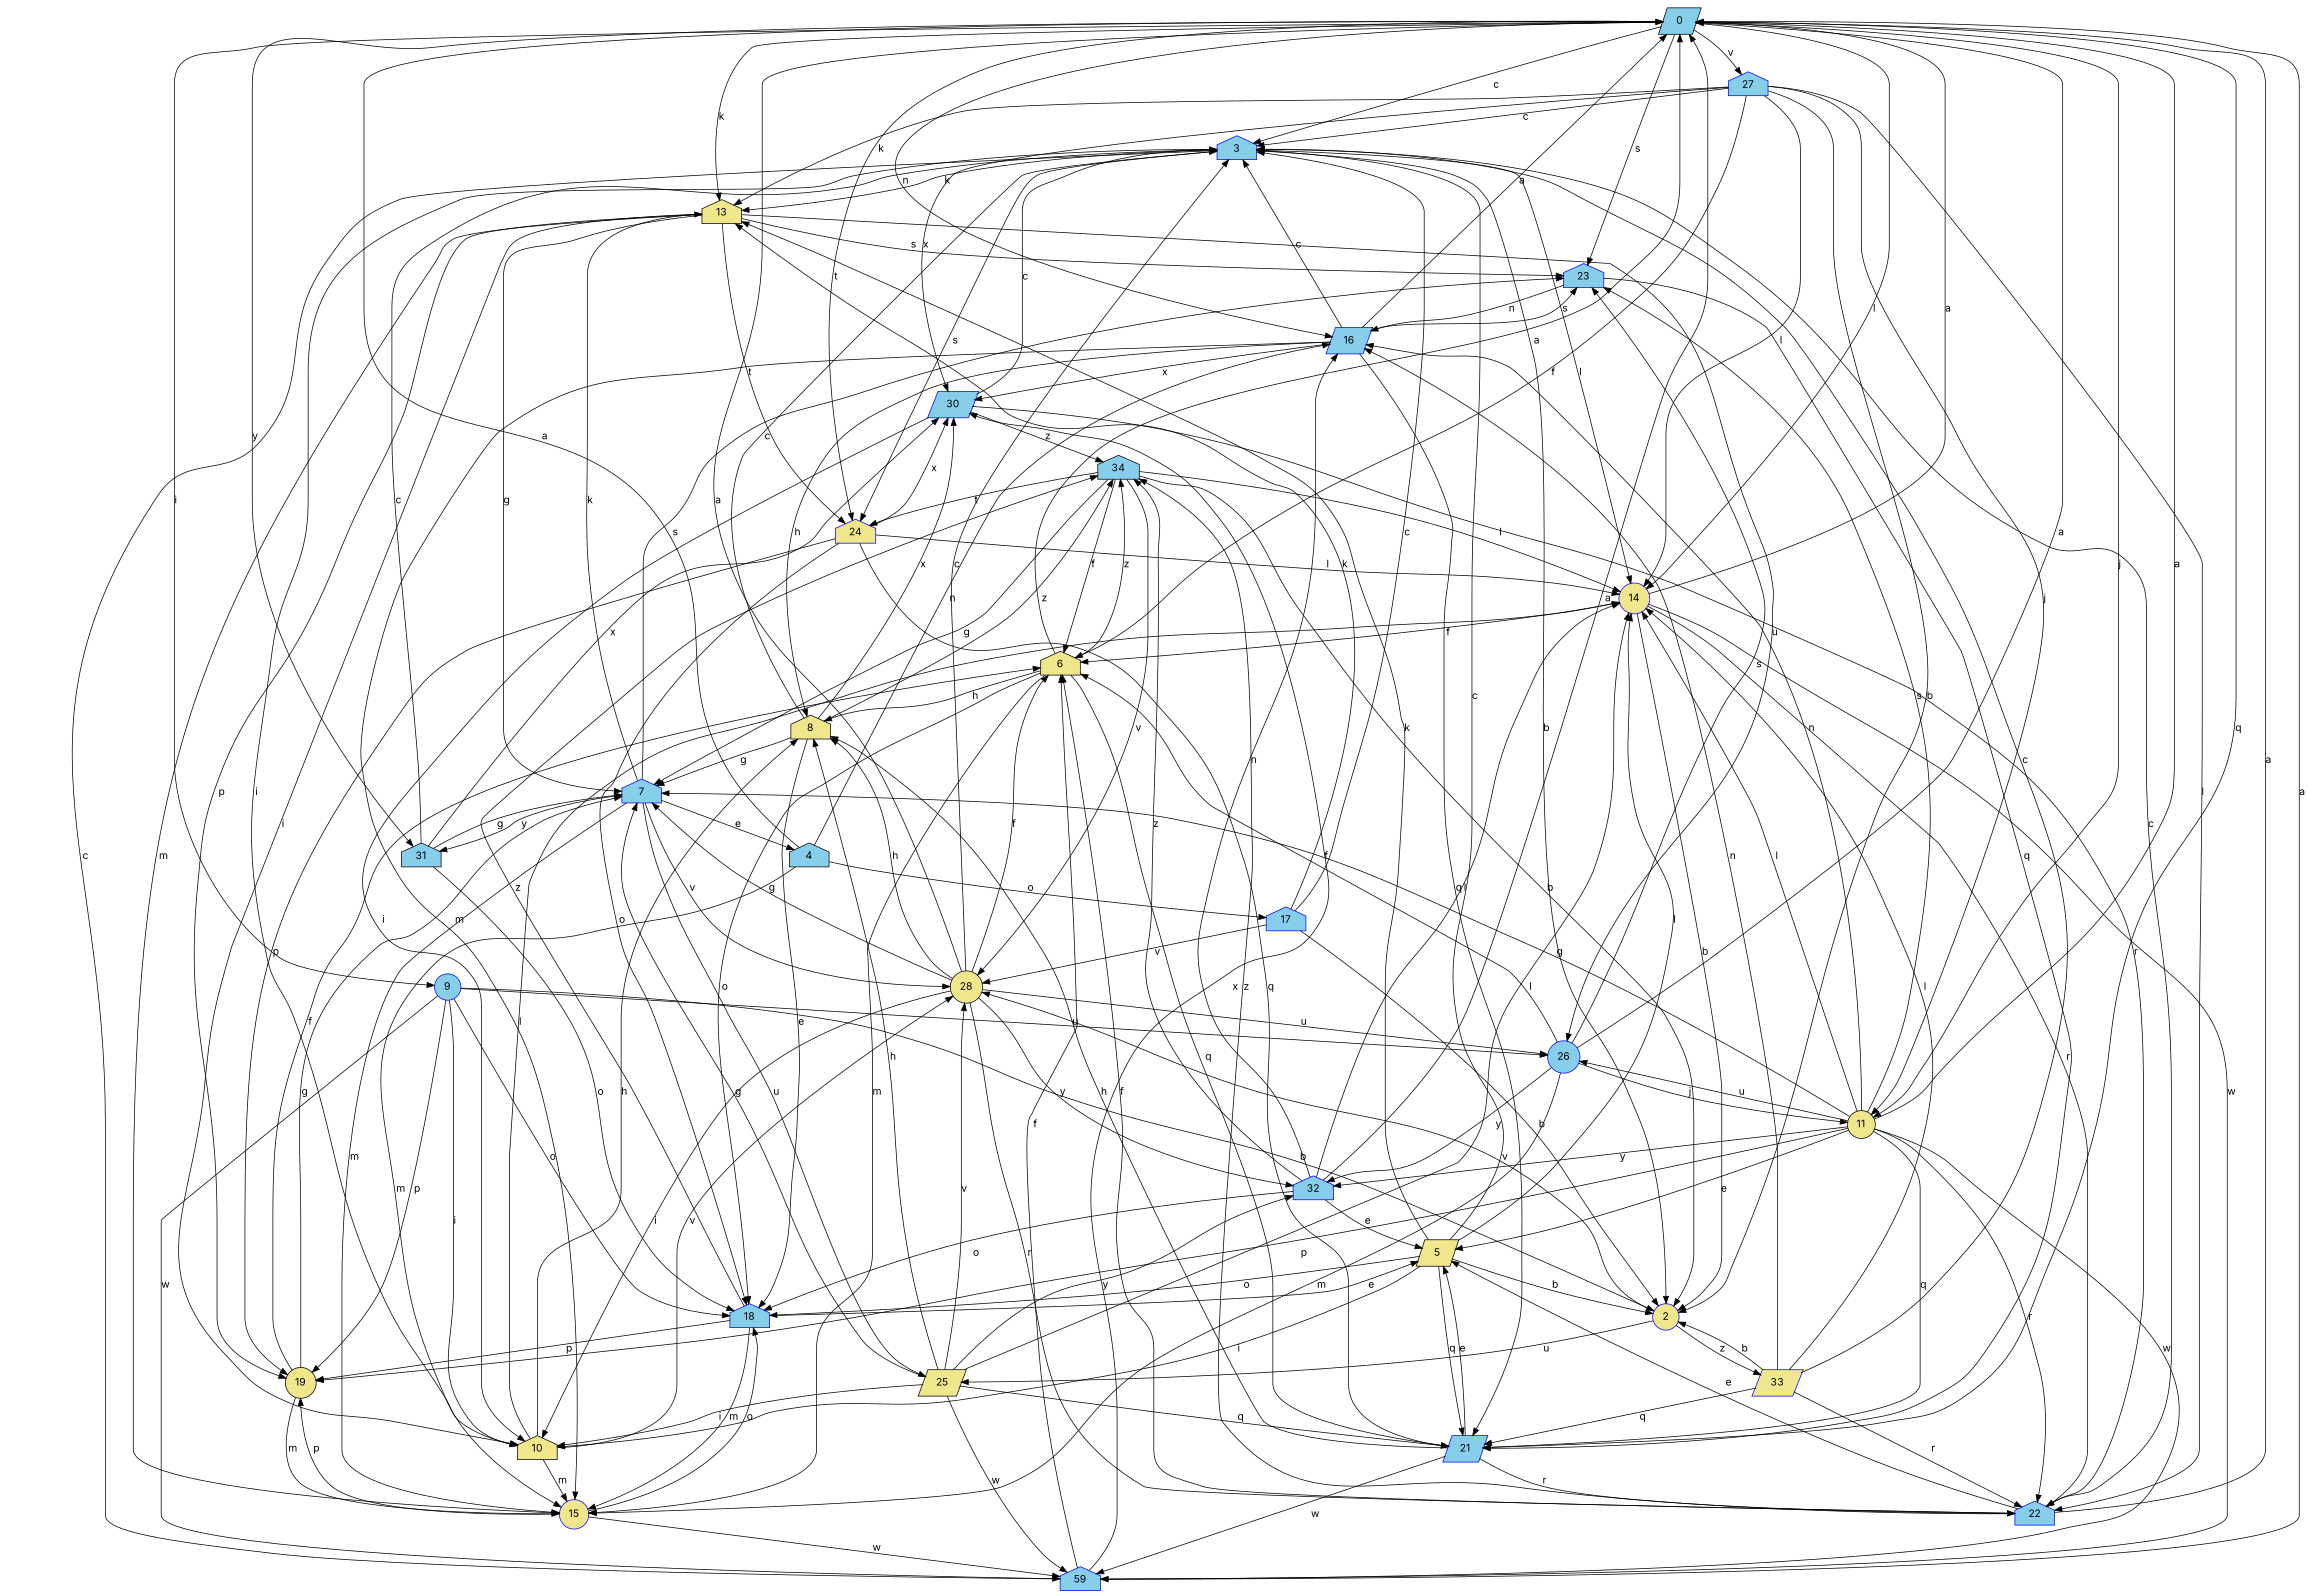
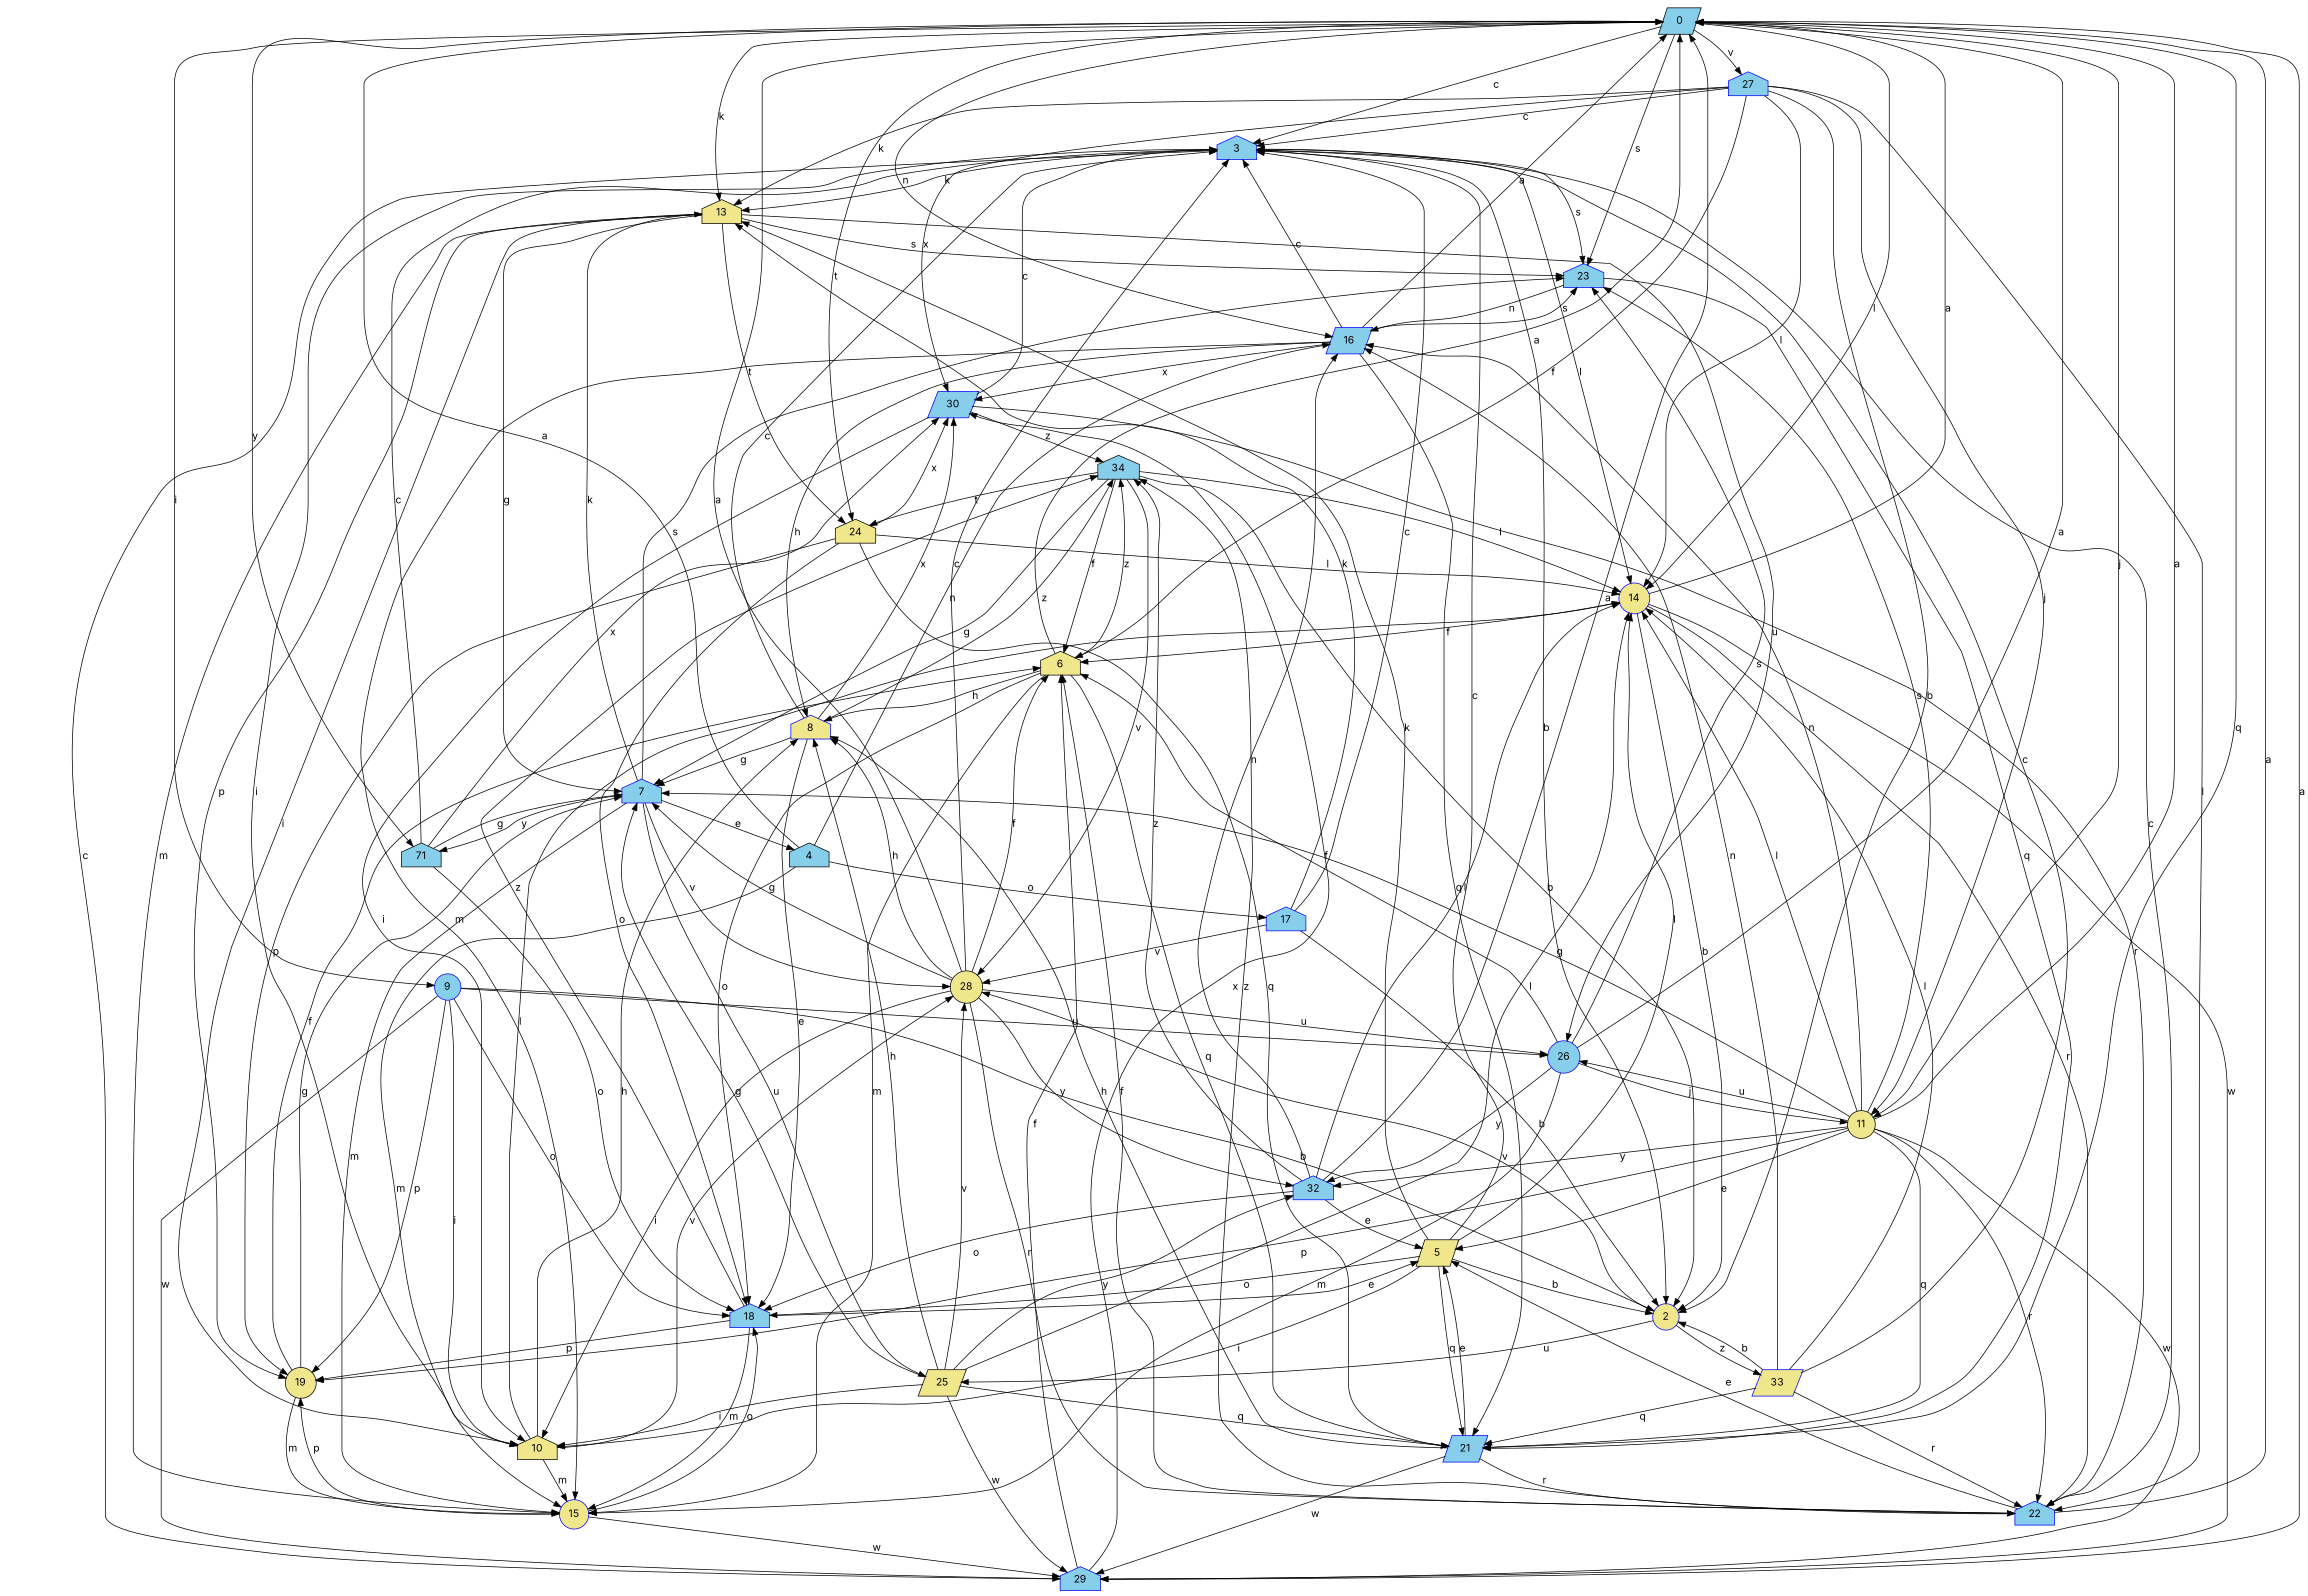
  strict digraph {
    fontname=Inter
    node [color=blue fillcolor=skyblue fontname=Inter shape=house style=filled]
    edge [fontname=Inter]
    0 [color=black shape=parallelogram]
    3
    9 [shape=circle]
    11 [color=black fillcolor=khaki shape=circle]
    13 [color=black fillcolor=khaki]
    14 [fillcolor=khaki shape=circle]
    16 [shape=parallelogram]
    21 [shape=parallelogram]
    23
-   24 [fillcolor=khaki]
+   24 [color=black fillcolor=khaki]
    27
-   31 [color=black]
+   31 [color=black label=71]
    2 [fillcolor=khaki shape=circle]
    10 [color=black fillcolor=khaki]
    18
    19 [color=black fillcolor=khaki shape=circle]
    26 [shape=circle]
-   29 [label=59]
+   29
    5 [color=black fillcolor=khaki shape=parallelogram]
    7
    22
    32
    15 [fillcolor=khaki shape=circle]
    6 [color=black fillcolor=khaki]
-   8 [color=black fillcolor=khaki]
+   8 [fillcolor=khaki]
    30 [shape=parallelogram]
    25 [color=black fillcolor=khaki shape=parallelogram]
    28 [color=black fillcolor=khaki shape=circle]
    33 [fillcolor=khaki shape=parallelogram]
    4 [color=black]
    17
    34 [color=black]
    0 -> 3 [label=c]
    0 -> 9 [label=i]
    0 -> 11 [label=j]
    0 -> 13 [label=k]
    0 -> 14 [label=l]
    0 -> 16 [label=n]
    0 -> 21 [label=q]
    0 -> 23 [label=s]
    0 -> 24 [label=t]
    0 -> 27 [label=v]
    0 -> 31 [label=y]
    3 -> 13 [label=k]
    3 -> 14 [label=l]
-   3 -> 24 [label=s]
+   3 -> 23 [label=s]
    3 -> 2 [label=b]
    3 -> 10 [label=i]
    9 -> 2 [label=b]
    9 -> 10 [label=i]
    9 -> 18 [label=o]
    9 -> 19 [label=p]
    9 -> 26 [label=u]
    9 -> 29 [label=w]
    11 -> 0 [label=a]
    11 -> 14 [label=l]
    11 -> 16 [label=n]
    11 -> 21 [label=q]
    11 -> 23 [label=s]
    11 -> 19 [label=p]
    11 -> 26 [label=u]
    11 -> 29 [label=w]
    11 -> 5 [label=e]
    11 -> 7 [label=g]
    11 -> 22 [label=r]
    11 -> 32 [label=y]
    13 -> 23 [label=s]
    13 -> 24 [label=t]
    13 -> 10 [label=i]
    13 -> 19 [label=p]
    13 -> 26 [label=u]
    13 -> 7 [label=g]
    13 -> 15 [label=m]
    14 -> 0 [label=a]
    14 -> 2 [label=b]
    14 -> 29 [label=w]
    14 -> 22 [label=r]
    14 -> 6 [label=f]
    16 -> 0 [label=a]
    16 -> 3 [label=c]
    16 -> 21 [label=q]
    16 -> 23 [label=s]
    16 -> 15 [label=m]
    16 -> 8 [label=h]
    16 -> 30 [label=x]
    21 -> 29 [label=w]
    21 -> 5 [label=e]
    21 -> 22 [label=r]
    21 -> 8 [label=h]
    23 -> 16 [label=n]
    23 -> 21 [label=q]
    24 -> 14 [label=l]
    24 -> 21 [label=q]
    24 -> 18 [label=o]
    24 -> 19 [label=p]
    24 -> 30 [label=x]
    27 -> 3 [label=c]
    27 -> 11 [label=j]
    27 -> 13 [label=k]
    27 -> 14 [label=l]
    27 -> 2 [label=b]
    27 -> 22 [label=l]
    27 -> 6 [label=f]
    27 -> 30 [label=x]
    31 -> 3 [label=c]
    31 -> 18 [label=o]
    31 -> 7 [label=g]
    31 -> 30 [label=x]
    2 -> 25 [label=u]
    2 -> 28 [label=v]
    2 -> 33 [label=z]
    10 -> 14 [label=l]
    10 -> 15 [label=m]
    10 -> 8 [label=h]
    10 -> 28 [label=v]
    18 -> 19 [label=p]
    18 -> 5 [label=e]
    18 -> 15 [label=m]
    18 -> 34 [label=z]
    19 -> 7 [label=g]
    19 -> 15 [label=m]
    19 -> 6 [label=f]
    26 -> 0 [label=a]
    26 -> 11 [label=j]
    26 -> 23 [label=s]
    26 -> 32 [label=y]
    26 -> 15 [label=m]
    26 -> 6 [label=f]
    29 -> 0 [label=a]
    29 -> 3 [label=c]
    29 -> 6 [label=f]
    29 -> 30 [label=x]
    5 -> 3 [label=c]
    5 -> 13 [label=k]
    5 -> 14 [label=l]
    5 -> 21 [label=q]
    5 -> 2 [label=b]
    5 -> 10 [label=i]
    5 -> 18 [label=o]
    7 -> 13 [label=k]
    7 -> 23 [label=s]
    7 -> 31 [label=y]
    7 -> 15 [label=m]
    7 -> 25 [label=u]
    7 -> 28 [label=v]
    7 -> 4 [label=e]
    22 -> 0 [label=a]
    22 -> 3 [label=c]
    22 -> 5 [label=e]
    22 -> 6 [label=f]
    22 -> 34 [label=z]
    32 -> 0 [label=a]
    32 -> 14 [label=l]
    32 -> 16 [label=n]
    32 -> 18 [label=o]
    32 -> 5 [label=e]
    32 -> 34 [label=z]
    15 -> 18 [label=o]
    15 -> 19 [label=p]
    15 -> 29 [label=w]
    6 -> 0 [label=a]
    6 -> 21 [label=q]
    6 -> 18 [label=o]
    6 -> 15 [label=m]
    6 -> 8 [label=h]
    6 -> 34 [label=z]
    8 -> 3 [label=c]
    8 -> 18 [label=e]
    8 -> 7 [label=g]
    8 -> 30 [label=x]
    8 -> 34 [label=z]
    30 -> 3 [label=c]
    30 -> 10 [label=i]
    30 -> 22 [label=r]
    30 -> 34 [label=z]
    25 -> 14 [label=l]
    25 -> 21 [label=q]
    25 -> 10 [label=i]
    25 -> 29 [label=w]
    25 -> 7 [label=g]
    25 -> 32 [label=y]
    25 -> 8 [label=h]
    25 -> 28 [label=v]
    28 -> 0 [label=a]
    28 -> 3 [label=c]
    28 -> 10 [label=i]
    28 -> 26 [label=u]
    28 -> 7 [label=g]
    28 -> 22 [label=r]
    28 -> 32 [label=y]
    28 -> 6 [label=f]
    28 -> 8 [label=h]
    33 -> 3 [label=c]
    33 -> 14 [label=l]
    33 -> 16 [label=n]
    33 -> 21 [label=q]
    33 -> 2 [label=b]
    33 -> 22 [label=r]
    4 -> 0 [label=a]
    4 -> 16 [label=n]
    4 -> 15 [label=m]
    4 -> 17 [label=o]
    17 -> 3 [label=c]
    17 -> 13 [label=k]
    17 -> 2 [label=b]
    17 -> 28 [label=v]
    34 -> 14 [label=l]
    34 -> 24 [label=t]
    34 -> 2 [label=b]
    34 -> 7 [label=g]
    34 -> 6 [label=f]
    34 -> 28 [label=v]
  }
